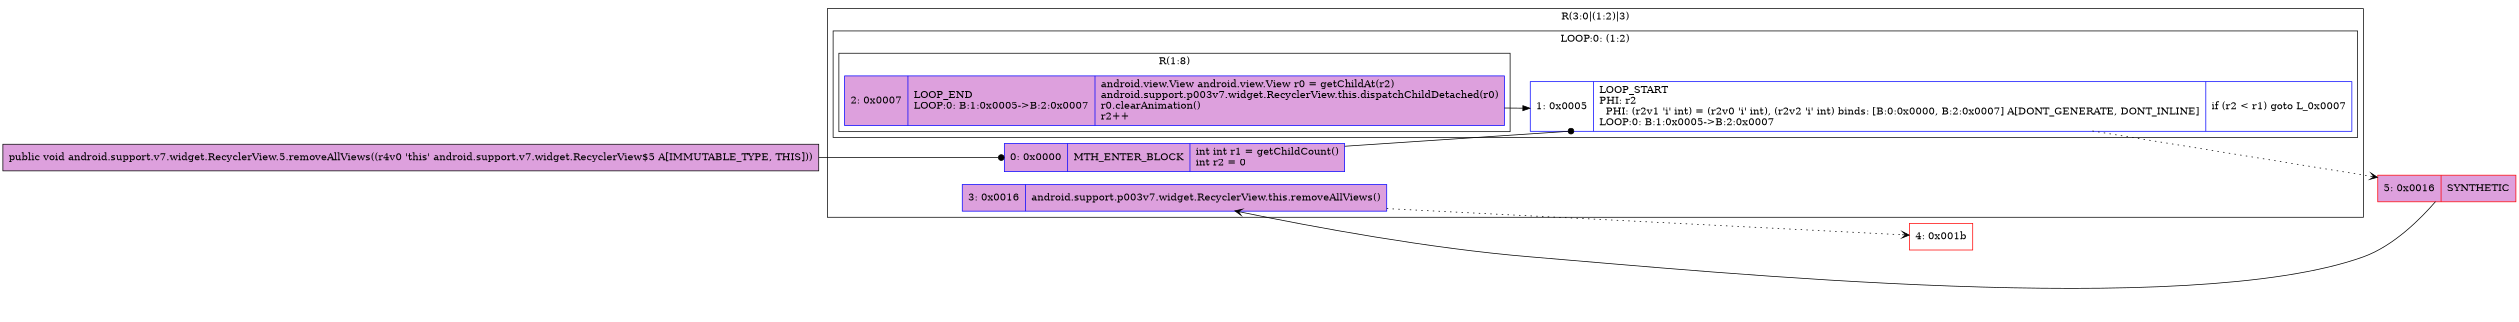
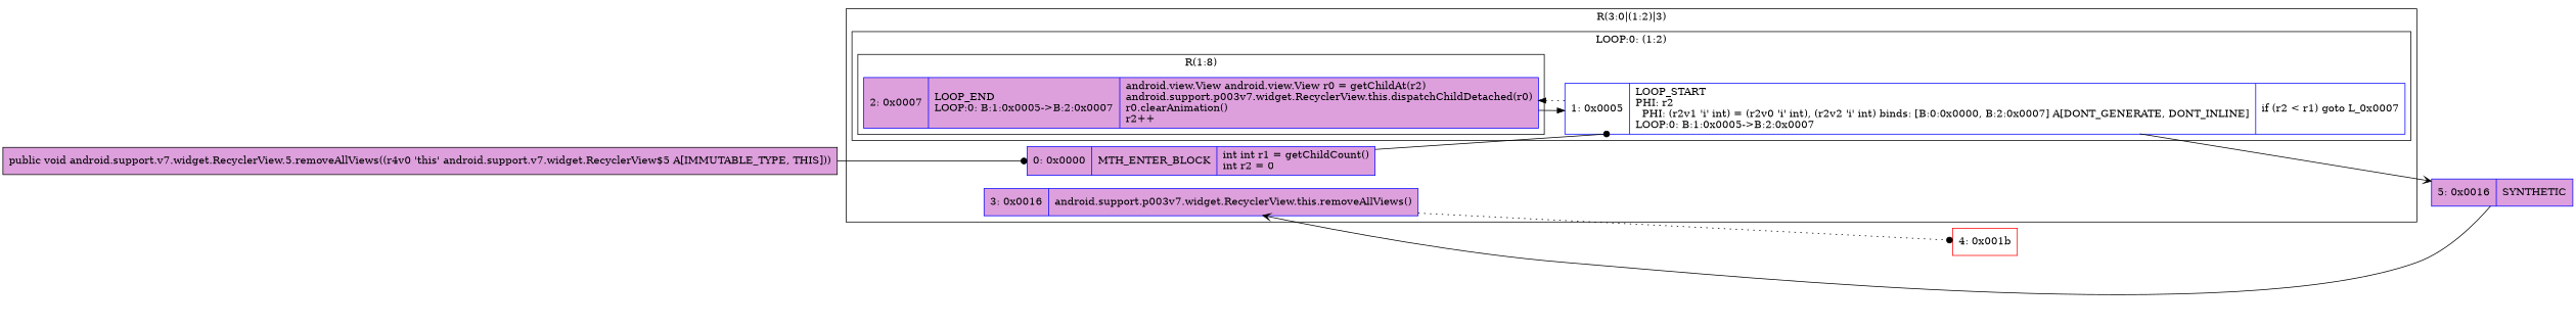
  digraph {
    rankdir=LR
    node [color=blue fillcolor=plum shape=record style=filled]
    edge [arrowhead=vee style=solid]
    n1 [label="{2\:\ 0x0007|LOOP_END\lLOOP:0: B:1:0x0005\-\>B:2:0x0007\l|android.view.View android.view.View r0 = getChildAt(r2)\landroid.support.p003v7.widget.RecyclerView.this.dispatchChildDetached(r0)\lr0.clearAnimation()\lr2++\l}"]
    n2 [fillcolor=white label="{1\:\ 0x0005|LOOP_START\lPHI: r2 \l  PHI: (r2v1 'i' int) = (r2v0 'i' int), (r2v2 'i' int) binds: [B:0:0x0000, B:2:0x0007] A[DONT_GENERATE, DONT_INLINE]\lLOOP:0: B:1:0x0005\-\>B:2:0x0007\l|if (r2 \< r1) goto L_0x0007\l}"]
    n3 [label="{0\:\ 0x0000|MTH_ENTER_BLOCK\l|int int r1 = getChildCount()\lint r2 = 0\l}"]
    n4 [label="{3\:\ 0x0016|android.support.p003v7.widget.RecyclerView.this.removeAllViews()\l}"]
-   n5 [color=red label="{5\:\ 0x0016|SYNTHETIC\l}"]
+   n5 [label="{5\:\ 0x0016|SYNTHETIC\l}"]
    n6 [color=red fillcolor=white label="{4\:\ 0x001b}"]
    n7 [label="{public void android.support.v7.widget.RecyclerView.5.removeAllViews((r4v0 'this' android.support.v7.widget.RecyclerView$5 A[IMMUTABLE_TYPE, THIS])) }" color=""]
    subgraph cluster_1 {
      label="R(3:0|(1:2)|3)"
      n3
      n4
      subgraph cluster_2 {
        label="LOOP:0: (1:2)"
        n2
        subgraph cluster_3 {
          label="R(1:8)"
          n1
        }
      }
    }
    n1 -> n2 [arrowhead=normal]
-   n2 -> n5 [style=dotted]
+   n2 -> n1 [arrowhead=normal style=dotted]
+   n2 -> n5
    n3 -> n2 [arrowhead=dot]
-   n4 -> n6 [style=dotted]
+   n4 -> n6 [arrowhead=dot style=dotted]
    n5 -> n4
    n7 -> n3 [arrowhead=dot]
  }
